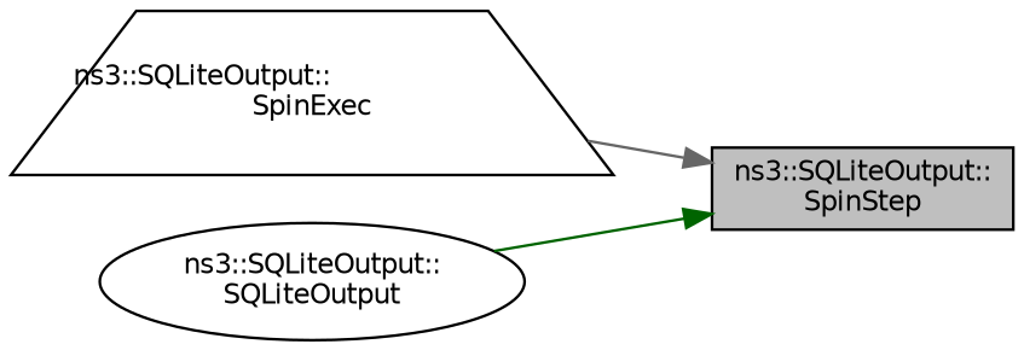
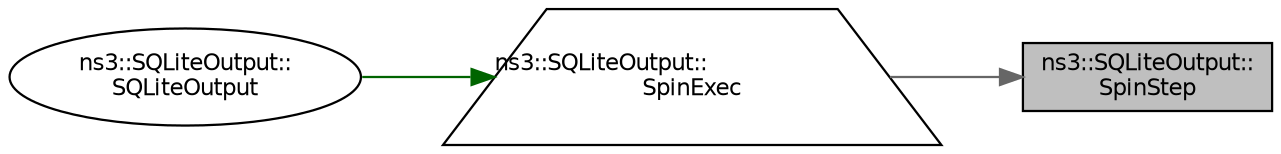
  digraph {
    rankdir=RL
    node [color=black fillcolor=white fontname=Helvetica fontsize=10 style=filled]
    edge [dir=back fontname=Helvetica fontsize=10 labelfontname=Helvetica labelfontsize=10 style=solid]
    n1 [fillcolor=grey75 fontcolor=black height=0.2 label="ns3::SQLiteOutput::\lSpinStep" shape=box width=0.4]
    n2 [height=0.2 label="ns3::SQLiteOutput::\lSpinExec" shape=trapezium width=0.4]
    n3 [height=0.2 label="ns3::SQLiteOutput::\lSQLiteOutput" shape=ellipse width=0.4]
    n1 -> n2 [color=gray40]
-   n1 -> n3 [color=darkgreen]
+   n2 -> n3 [color=darkgreen]
  }
